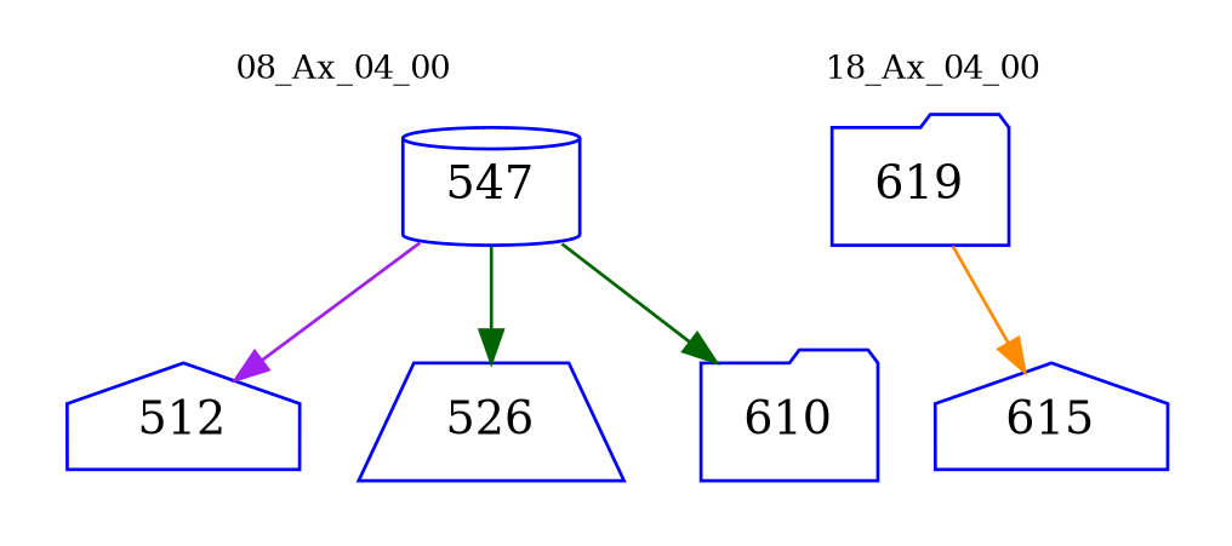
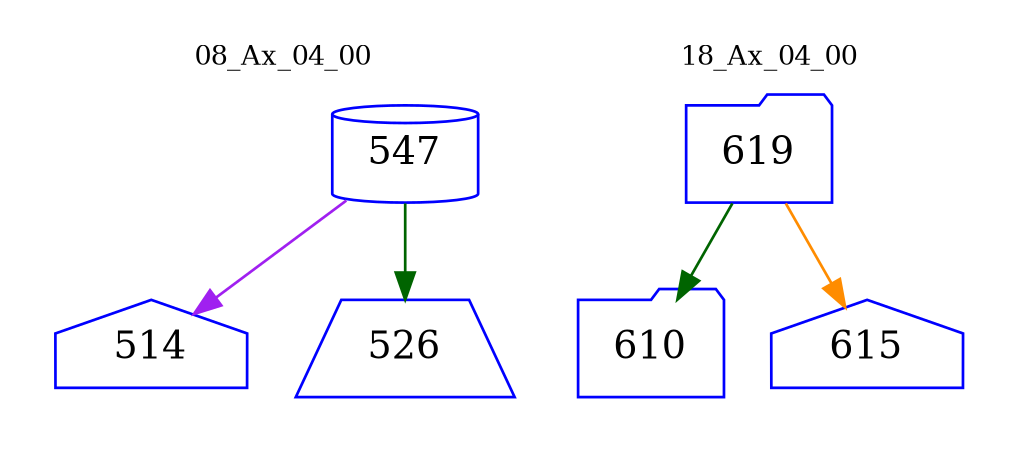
  digraph {
    node [color=blue shape=house]
    edge [color=darkgreen]
    n1 [label=547 shape=cylinder]
-   n2 [label=512]
+   n2 [label=514]
    n3 [label=526 shape=trapezium]
    n4 [label=619 shape=folder]
    n5 [label=610 shape=folder]
    n6 [label=615]
    subgraph cluster_1 {
      color=white
      fontsize=10
      label="08_Ax_04_00"
      n1
      n2
      n3
    }
    subgraph cluster_2 {
      color=white
      fontsize=10
      label="18_Ax_04_00"
      n4
      n5
      n6
    }
    n1 -> n2 [color=purple]
    n1 -> n3
-   n1 -> n5
+   n4 -> n5
    n4 -> n6 [color=darkorange]
  }
